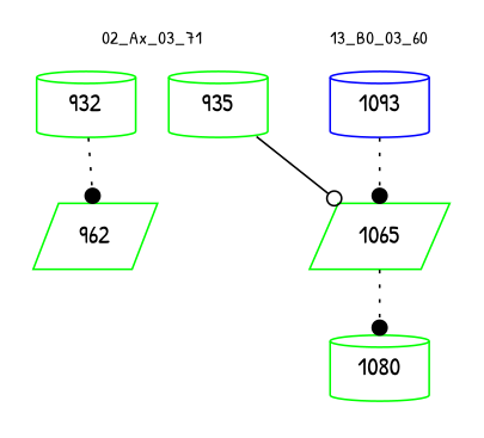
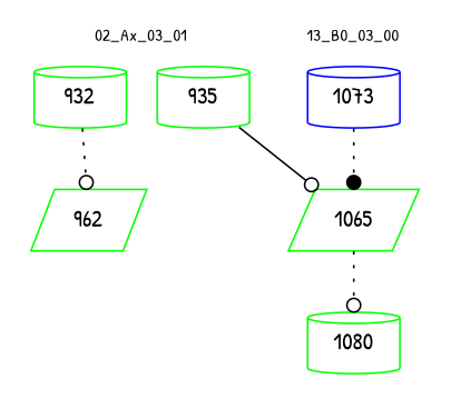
  digraph {
    fontname="Patrick Hand"
    node [color=green fontname="Patrick Hand" shape=cylinder]
    edge [arrowhead=odot color=black fontname="Patrick Hand" style=dotted]
    n1 [label=935]
    n2 [label=932]
    n3 [label=962 shape=parallelogram]
-   n4 [color=blue label=1093]
+   n4 [color=blue label=1073]
    n5 [label=1065 shape=parallelogram]
    n6 [label=1080]
    subgraph cluster_1 {
      color=white
      fontsize=10
-     label="02_Ax_03_71"
+     label="02_Ax_03_01"
      n1
      n2
      n3
    }
    subgraph cluster_2 {
      color=white
      fontsize=10
-     label="13_B0_03_60"
+     label="13_B0_03_00"
      n4
      n5
      n6
    }
    n1 -> n5 [style=solid]
-   n2 -> n3 [arrowhead=dot]
+   n2 -> n3
    n4 -> n5 [arrowhead=dot]
-   n5 -> n6 [arrowhead=dot]
+   n5 -> n6
  }
